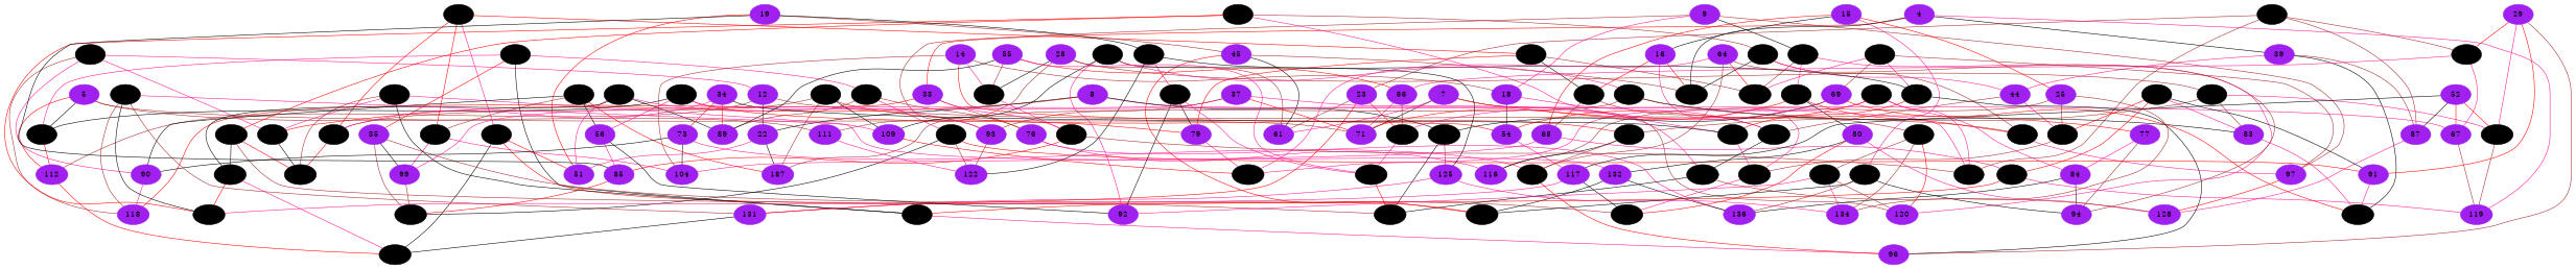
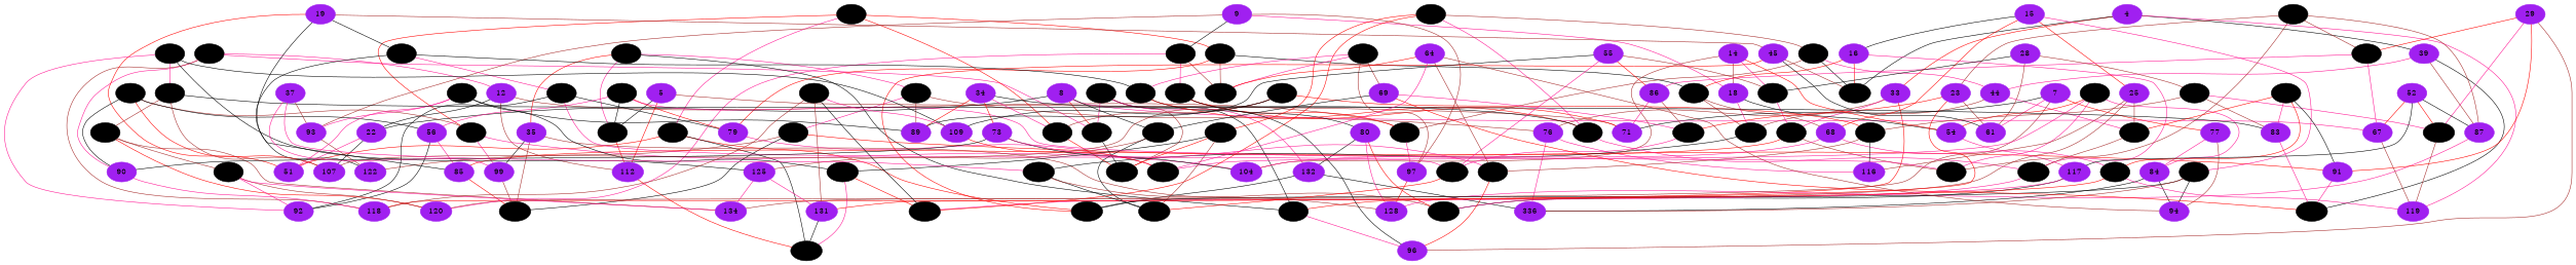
  graph {
    node [color=purple style=filled]
    edge [color=deeppink]
    1 [color=black]
    12
    40 [color=black]
    90
    118
    112
    22
    81 [color=black]
    114 [color=black]
    2 [color=black]
    26 [color=black]
    30 [color=black]
    38 [color=black]
    74 [color=black]
    51
    133 [color=black]
    135 [color=black]
    100 [color=black]
    65 [color=black]
    79
    104
    99
    3 [color=black]
    35
    43 [color=black]
    78 [color=black]
    98 [color=black]
    105 [color=black]
    130 [color=black]
    89
    76
    72 [color=black]
    96
    4
    33
    39
    119
    123 [color=black]
    82 [color=black]
    87
    44
    126 [color=black]
    5
    71
-   111
    122
    6 [color=black]
    132
-   136
+   136 [label=336]
    7
    61
    77
    120
    84
    94
    8
    67
    102 [color=black]
-   107 [label=187]
+   107
    125
    124 [color=black]
    13 [color=black]
    9
    18
    93
    97
    31 [color=black]
    54
    101 [color=black]
    128
    10 [color=black]
    95 [color=black]
    129 [color=black]
    117
    11 [color=black]
    41 [color=black]
    88 [color=black]
    108 [color=black]
    127 [color=black]
    103 [color=black]
    110 [color=black]
    80
    14
    57 [color=black]
    15
    16
    25
    53 [color=black]
    68
    48 [color=black]
    116
    134
    70 [color=black]
    17 [color=black]
    23
    66 [color=black]
    115 [color=black]
    131
    86
    113 [color=black]
    19
    45
    47 [color=black]
    85
    49 [color=black]
    59 [color=black]
    20 [color=black]
    56
    92
    21 [color=black]
    121 [color=black]
    24 [color=black]
    27 [color=black]
    60 [color=black]
    109
    75 [color=black]
    28
    58 [color=black]
    106 [color=black]
    83
    29
    91
    32 [color=black]
    36 [color=black]
    50 [color=black]
    34
    73
    62 [color=black]
    37
    42 [color=black]
    46 [color=black]
    69
    52
    55
    63 [color=black]
    64
    1 -- 12
    1 -- 40
    1 -- 90
    1 -- 118 [color=brown]
    12 -- 112 [color=brown]
    12 -- 22 [color=black]
    12 -- 81 [color=brown]
    40 -- 114 [color=black]
    90 -- 118
    112 -- 135 [color=red]
    22 -- 51
    22 -- 107 [color=black]
    81 -- 97
    2 -- 26
    2 -- 30 [color=red]
    2 -- 38 [color=red]
    2 -- 74 [color=red]
    26 -- 51 [color=red]
    26 -- 133 [color=red]
    26 -- 135 [color=black]
    30 -- 100 [color=brown]
    30 -- 65 [color=black]
    30 -- 79 [color=red]
    38 -- 104
    38 -- 99
    74 -- 114 [color=red]
    65 -- 101 [color=brown]
    65 -- 68 [color=brown]
    79 -- 129
    99 -- 105 [color=brown]
    3 -- 35 [color=red]
    3 -- 43
    3 -- 78 [color=black]
    3 -- 98
    35 -- 99 [color=black]
    35 -- 105 [color=brown]
    35 -- 130 [color=brown]
    43 -- 89 [color=brown]
    43 -- 76 [color=brown]
    43 -- 72
    78 -- 96
    98 -- 112 [color=red]
    76 -- 136
    76 -- 116
    72 -- 105 [color=black]
    72 -- 122 [color=brown]
    72 -- 91 [color=red]
    4 -- 33 [color=red]
    4 -- 39 [color=black]
    4 -- 119
    4 -- 123 [color=black]
    33 -- 118 [color=red]
    33 -- 76 [color=brown]
    33 -- 82
    39 -- 87 [color=brown]
    39 -- 44
    39 -- 126 [color=black]
    82 -- 95 [color=brown]
    82 -- 85 [color=red]
    87 -- 128
    44 -- 101 [color=brown]
    44 -- 48
    5 -- 112 [color=red]
    5 -- 98 [color=black]
    5 -- 71 [color=brown]
-   5 -- 111 [color=brown]
-   111 -- 122
    6 -- 40
    6 -- 114 [color=brown]
    6 -- 78 [color=black]
    6 -- 132
    132 -- 133 [color=black]
    132 -- 136 [color=black]
    7 -- 71 [color=black]
    7 -- 61
    7 -- 77 [color=red]
    7 -- 120 [color=brown]
    77 -- 84
    77 -- 94 [color=brown]
    84 -- 136 [color=black]
    84 -- 94 [color=black]
    8 -- 40 [color=red]
    8 -- 22 [color=black]
    8 -- 67
    8 -- 102 [color=black]
    67 -- 119 [color=brown]
    102 -- 125 [color=brown]
    102 -- 124 [color=black]
    125 -- 134
    125 -- 131
    13 -- 100 [color=brown]
    13 -- 120
    13 -- 31
    9 -- 13 [color=black]
    9 -- 18
    9 -- 93 [color=brown]
    9 -- 97 [color=brown]
    18 -- 54 [color=black]
    18 -- 101
    93 -- 122 [color=brown]
    97 -- 128 [color=red]
    31 -- 81 [color=red]
    31 -- 71 [color=red]
    31 -- 80 [color=black]
    54 -- 117
    101 -- 113 [color=black]
    10 -- 84
    10 -- 54 [color=red]
    10 -- 95
    10 -- 129
    117 -- 130 [color=black]
    117 -- 127
    11 -- 41 [color=brown]
    11 -- 88
    11 -- 108 [color=red]
    11 -- 127 [color=red]
    41 -- 81 [color=brown]
    41 -- 123 [color=black]
    41 -- 44
    88 -- 103
    108 -- 114 [color=red]
    108 -- 124 [color=brown]
    108 -- 110 [color=black]
    103 -- 130
    110 -- 135
    110 -- 127 [color=red]
    80 -- 130 [color=red]
    80 -- 132 [color=black]
    80 -- 128
    14 -- 104 [color=brown]
    14 -- 18 [color=brown]
    14 -- 54 [color=red]
    14 -- 57
    57 -- 82
    15 -- 16 [color=black]
    15 -- 25 [color=red]
    15 -- 53
    15 -- 68 [color=red]
    16 -- 65 [color=red]
    16 -- 123 [color=red]
    16 -- 103
    25 -- 48 [color=brown]
    25 -- 116 [color=brown]
    25 -- 134 [color=brown]
    53 -- 133 [color=black]
    53 -- 136 [color=brown]
    53 -- 94 [color=black]
    68 -- 104
    68 -- 70
    48 -- 103 [color=brown]
    70 -- 78 [color=red]
    70 -- 119
    17 -- 87 [color=brown]
    17 -- 95 [color=brown]
    17 -- 23 [color=brown]
    17 -- 66 [color=brown]
    23 -- 61 [color=brown]
    23 -- 115 [color=red]
    23 -- 131 [color=red]
    66 -- 67
    66 -- 86
    115 -- 121
    131 -- 135 [color=black]
    86 -- 71
    86 -- 115 [color=brown]
    113 -- 124 [color=black]
    113 -- 128 [color=brown]
    19 -- 51 [color=red]
    19 -- 45 [color=brown]
    19 -- 47 [color=black]
    19 -- 85 [color=black]
    45 -- 133 [color=red]
    45 -- 123 [color=brown]
    45 -- 61 [color=black]
    47 -- 122 [color=black]
    47 -- 49 [color=black]
    47 -- 59
    85 -- 105 [color=red]
    49 -- 96 [color=black]
    49 -- 88 [color=red]
    59 -- 79 [color=black]
    59 -- 92 [color=black]
    59 -- 121
    20 -- 90 [color=black]
    20 -- 38 [color=brown]
    20 -- 107 [color=red]
    20 -- 56 [color=black]
    56 -- 85
    56 -- 92 [color=black]
    21 -- 79 [color=red]
    21 -- 98 [color=black]
    21 -- 95
    21 -- 56
    121 -- 124 [color=red]
    24 -- 51
    24 -- 89 [color=black]
    24 -- 93
    24 -- 110 [color=black]
    27 -- 74 [color=brown]
    27 -- 107 [color=brown]
    27 -- 60 [color=red]
    27 -- 109 [color=black]
    60 -- 116 [color=black]
    60 -- 75 [color=brown]
    109 -- 129 [color=red]
    75 -- 96 [color=red]
-   28 -- 111 [color=brown]
    28 -- 61 [color=brown]
    28 -- 57 [color=black]
    28 -- 58 [color=brown]
    58 -- 60 [color=brown]
    58 -- 106
    58 -- 83 [color=brown]
    106 -- 119 [color=brown]
    83 -- 126
    29 -- 96 [color=brown]
    29 -- 66 [color=red]
    29 -- 106
    29 -- 91 [color=red]
    91 -- 126
    32 -- 125 [color=black]
    32 -- 92
    32 -- 109 [color=black]
    32 -- 36
    36 -- 107 [color=brown]
    36 -- 83 [color=black]
    36 -- 50 [color=brown]
    50 -- 120 [color=red]
    50 -- 134 [color=brown]
    50 -- 62 [color=brown]
    34 -- 74
    34 -- 89 [color=red]
    34 -- 88 [color=black]
    34 -- 73 [color=red]
    73 -- 90 [color=black]
    73 -- 104 [color=black]
    73 -- 75
    62 -- 120 [color=brown]
    62 -- 134
    62 -- 92
    37 -- 99
-   37 -- 71 [color=red]
    37 -- 93 [color=brown]
    37 -- 113
    42 -- 48 [color=red]
    42 -- 70 [color=red]
    42 -- 83
    42 -- 91 [color=black]
    46 -- 100
    46 -- 97 [color=brown]
    46 -- 49
    46 -- 69 [color=brown]
    69 -- 126 [color=red]
    69 -- 102 [color=black]
    69 -- 115
    52 -- 87 [color=black]
    52 -- 67 [color=red]
    52 -- 117 [color=black]
    52 -- 106 [color=red]
    55 -- 89 [color=black]
    55 -- 57 [color=brown]
    55 -- 86 [color=red]
    55 -- 121
    63 -- 118 [color=brown]
    63 -- 127 [color=black]
    63 -- 131 [color=brown]
    63 -- 109
    64 -- 100 [color=red]
    64 -- 94 [color=brown]
    64 -- 129
    64 -- 75 [color=brown]
  }
